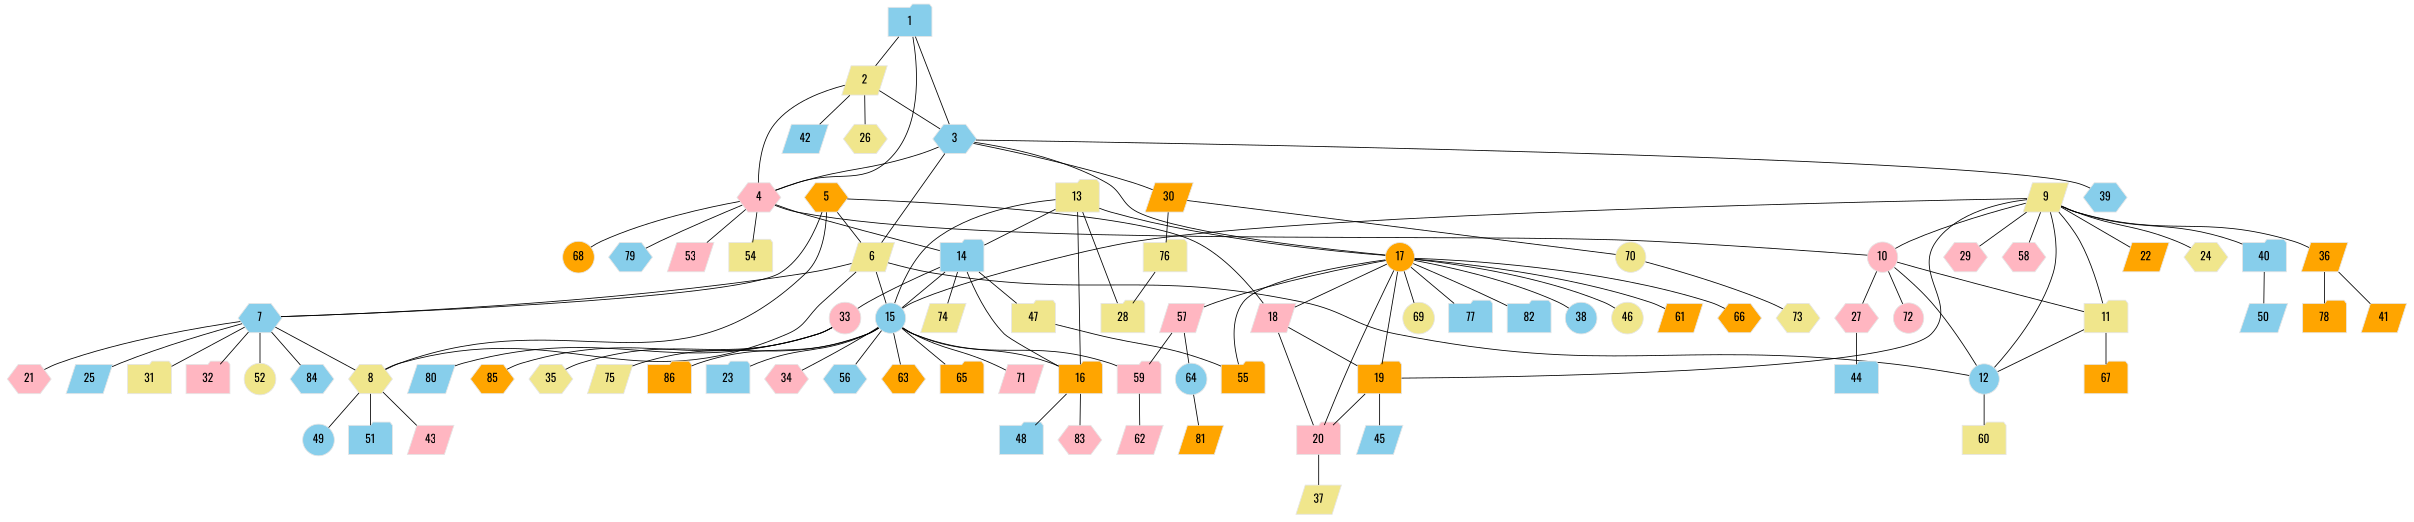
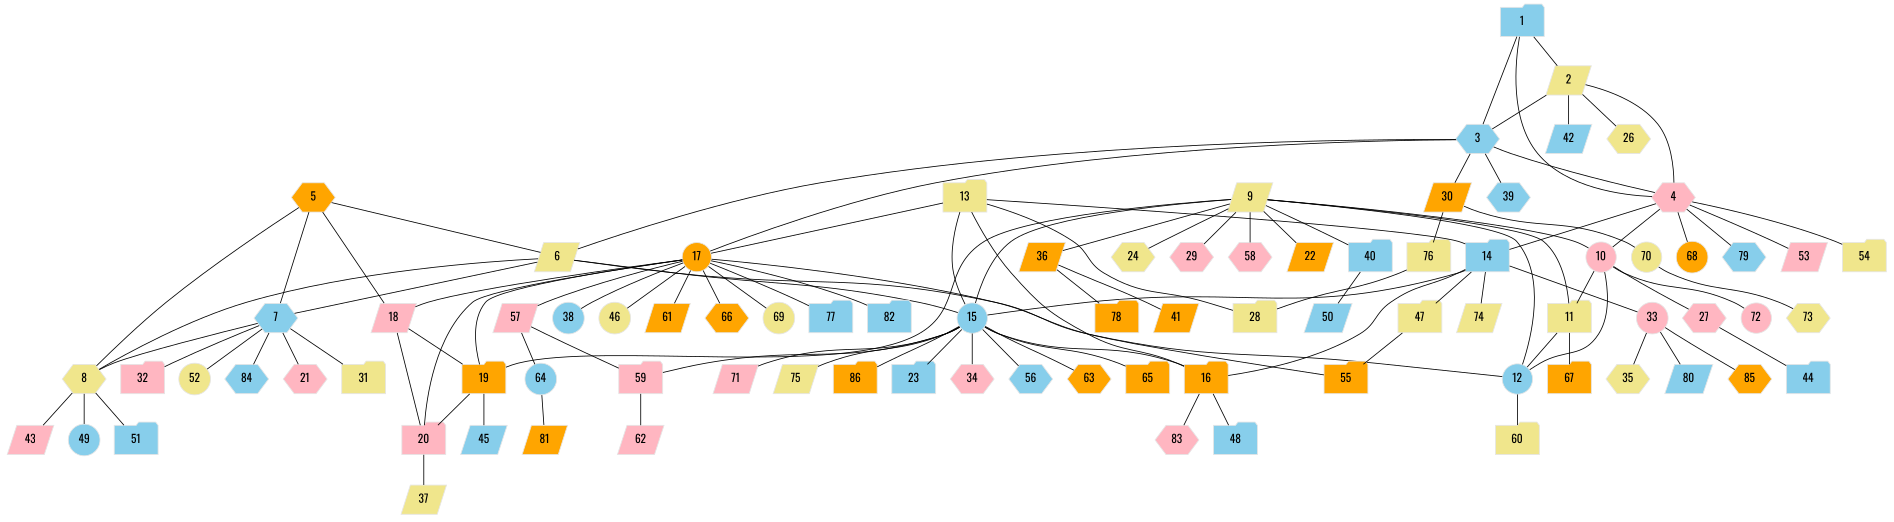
  graph {
    fontname=Oswald
    node [color=gray90 fillcolor=skyblue fontname=Oswald shape=folder style=filled]
    edge [fontname=Oswald]
    2 [fillcolor=khaki shape=parallelogram]
    1
    3 [shape=hexagon]
    4 [fillcolor=lightpink shape=hexagon]
    26 [fillcolor=khaki shape=hexagon]
    42 [shape=parallelogram]
    6 [fillcolor=khaki shape=parallelogram]
    17 [fillcolor=orange shape=circle]
    30 [fillcolor=orange shape=parallelogram]
    39 [shape=hexagon]
    10 [fillcolor=lightpink shape=circle]
    14
    53 [fillcolor=lightpink shape=parallelogram]
    54 [fillcolor=khaki]
    68 [fillcolor=orange shape=circle]
    79 [shape=hexagon]
    7 [shape=hexagon]
    8 [fillcolor=khaki shape=hexagon]
    12 [shape=circle]
    15 [shape=circle]
    18 [fillcolor=lightpink shape=parallelogram]
    19 [fillcolor=orange]
    20 [fillcolor=lightpink]
    38 [shape=circle]
    46 [fillcolor=khaki shape=circle]
    55 [fillcolor=orange]
    57 [fillcolor=lightpink shape=parallelogram]
    61 [fillcolor=orange shape=parallelogram]
    66 [fillcolor=orange shape=hexagon]
    69 [fillcolor=khaki shape=circle]
    77
    82
    70 [fillcolor=khaki shape=circle]
    76 [fillcolor=khaki]
    11 [fillcolor=khaki]
    27 [fillcolor=lightpink shape=hexagon]
    72 [fillcolor=lightpink shape=circle]
    16 [fillcolor=orange]
    33 [fillcolor=lightpink shape=circle]
    47 [fillcolor=khaki]
    74 [fillcolor=khaki shape=parallelogram]
    5 [fillcolor=orange shape=hexagon]
    21 [fillcolor=lightpink shape=hexagon]
-   25 [shape=parallelogram]
    31 [fillcolor=khaki]
    32 [fillcolor=lightpink]
    52 [fillcolor=khaki shape=circle]
    84 [shape=hexagon]
    43 [fillcolor=lightpink shape=parallelogram]
    49 [shape=circle]
    51
    60 [fillcolor=khaki]
    23
    34 [fillcolor=lightpink shape=hexagon]
    56 [shape=hexagon]
    59 [fillcolor=lightpink]
    63 [fillcolor=orange shape=hexagon]
    65 [fillcolor=orange]
    71 [fillcolor=lightpink shape=parallelogram]
    75 [fillcolor=khaki shape=parallelogram]
    86 [fillcolor=orange]
    28 [fillcolor=khaki]
    9 [fillcolor=khaki shape=parallelogram]
    22 [fillcolor=orange shape=parallelogram]
    24 [fillcolor=khaki shape=hexagon]
    29 [fillcolor=lightpink shape=hexagon]
    36 [fillcolor=orange shape=parallelogram]
    40
    58 [fillcolor=lightpink shape=hexagon]
    67 [fillcolor=orange]
    45 [shape=parallelogram]
    41 [fillcolor=orange shape=parallelogram]
    78 [fillcolor=orange]
    50 [shape=parallelogram]
    44
    13 [fillcolor=khaki]
    48
    83 [fillcolor=lightpink shape=hexagon]
    35 [fillcolor=khaki shape=hexagon]
    80 [shape=parallelogram]
    85 [fillcolor=orange shape=hexagon]
    62 [fillcolor=lightpink shape=parallelogram]
    37 [fillcolor=khaki shape=parallelogram]
    64 [shape=circle]
    73 [fillcolor=khaki shape=hexagon]
    81 [fillcolor=orange shape=parallelogram]
    2 -- 3
    2 -- 4
    2 -- 26
    2 -- 42
    1 -- 2
    1 -- 3
    1 -- 4
    3 -- 4
    3 -- 6
    3 -- 17
    3 -- 30
    3 -- 39
    4 -- 10
    4 -- 14
    4 -- 53
    4 -- 54
    4 -- 68
    4 -- 79
    6 -- 7
    6 -- 8
    6 -- 12
    6 -- 15
    17 -- 18
    17 -- 19
    17 -- 20
    17 -- 38
    17 -- 46
    17 -- 55
    17 -- 57
    17 -- 61
    17 -- 66
    17 -- 69
    17 -- 77
    17 -- 82
    30 -- 70
    30 -- 76
    10 -- 12
    10 -- 11
    10 -- 27
    10 -- 72
    14 -- 15
    14 -- 16
    14 -- 33
    14 -- 47
    14 -- 74
    7 -- 8
    7 -- 21
-   7 -- 25
    7 -- 31
    7 -- 32
    7 -- 52
    7 -- 84
    8 -- 43
    8 -- 49
    8 -- 51
    12 -- 60
    15 -- 16
    15 -- 23
    15 -- 34
    15 -- 56
    15 -- 59
    15 -- 63
    15 -- 65
    15 -- 71
    15 -- 75
    15 -- 86
    18 -- 19
    18 -- 20
    19 -- 20
    19 -- 45
    20 -- 37
    57 -- 59
    57 -- 64
    70 -- 73
    76 -- 28
    11 -- 12
    11 -- 67
    27 -- 44
    16 -- 48
    16 -- 83
    33 -- 35
    33 -- 80
    33 -- 85
    47 -- 55
    5 -- 6
    5 -- 7
    5 -- 8
    5 -- 18
    59 -- 62
    9 -- 10
    9 -- 12
    9 -- 15
    9 -- 19
    9 -- 11
    9 -- 22
    9 -- 24
    9 -- 29
    9 -- 36
    9 -- 40
    9 -- 58
    36 -- 41
    36 -- 78
    40 -- 50
    13 -- 17
    13 -- 14
    13 -- 15
    13 -- 16
    13 -- 28
    64 -- 81
  }
